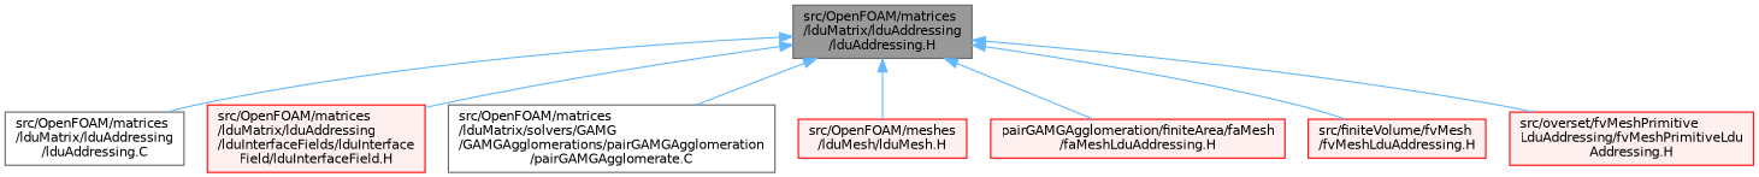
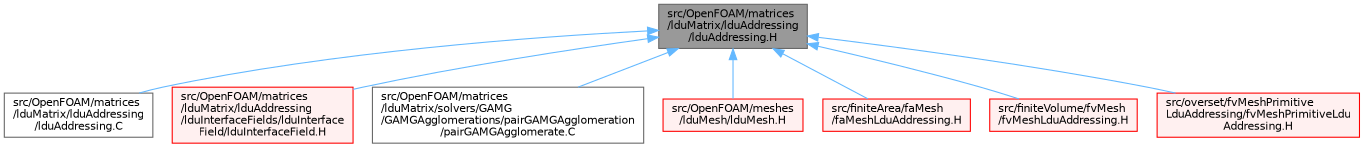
  digraph {
    node [color=red fillcolor="#FFF0F0" fontname=Helvetica fontsize=10 shape=box style=filled]
    edge [color=steelblue1 dir=back fontname=Helvetica fontsize=10 labelfontname=Helvetica labelfontsize=10 style=solid]
    n1 [color=gray40 fillcolor=grey60 fontcolor=black height=0.2 label="src/OpenFOAM/matrices\l/lduMatrix/lduAddressing\l/lduAddressing.H" width=0.4]
    n2 [color=grey40 fillcolor=white height=0.2 label="src/OpenFOAM/matrices\l/lduMatrix/lduAddressing\l/lduAddressing.C" width=0.4]
    n3 [height=0.2 label="src/OpenFOAM/matrices\l/lduMatrix/lduAddressing\l/lduInterfaceFields/lduInterface\lField/lduInterfaceField.H" width=0.4]
    n4 [color=grey40 fillcolor=white height=0.2 label="src/OpenFOAM/matrices\l/lduMatrix/solvers/GAMG\l/GAMGAgglomerations/pairGAMGAgglomeration\l/pairGAMGAgglomerate.C" width=0.4]
    n5 [height=0.2 label="src/OpenFOAM/meshes\l/lduMesh/lduMesh.H" width=0.4]
-   n6 [height=0.2 label="pairGAMGAgglomeration/finiteArea/faMesh\l/faMeshLduAddressing.H" width=0.4]
+   n6 [height=0.2 label="src/finiteArea/faMesh\l/faMeshLduAddressing.H" width=0.4]
    n7 [height=0.2 label="src/finiteVolume/fvMesh\l/fvMeshLduAddressing.H" width=0.4]
    n8 [height=0.2 label="src/overset/fvMeshPrimitive\lLduAddressing/fvMeshPrimitiveLdu\lAddressing.H" width=0.4]
    n1 -> n2
    n1 -> n3
    n1 -> n4
    n1 -> n5
    n1 -> n6
    n1 -> n7
    n1 -> n8
  }
